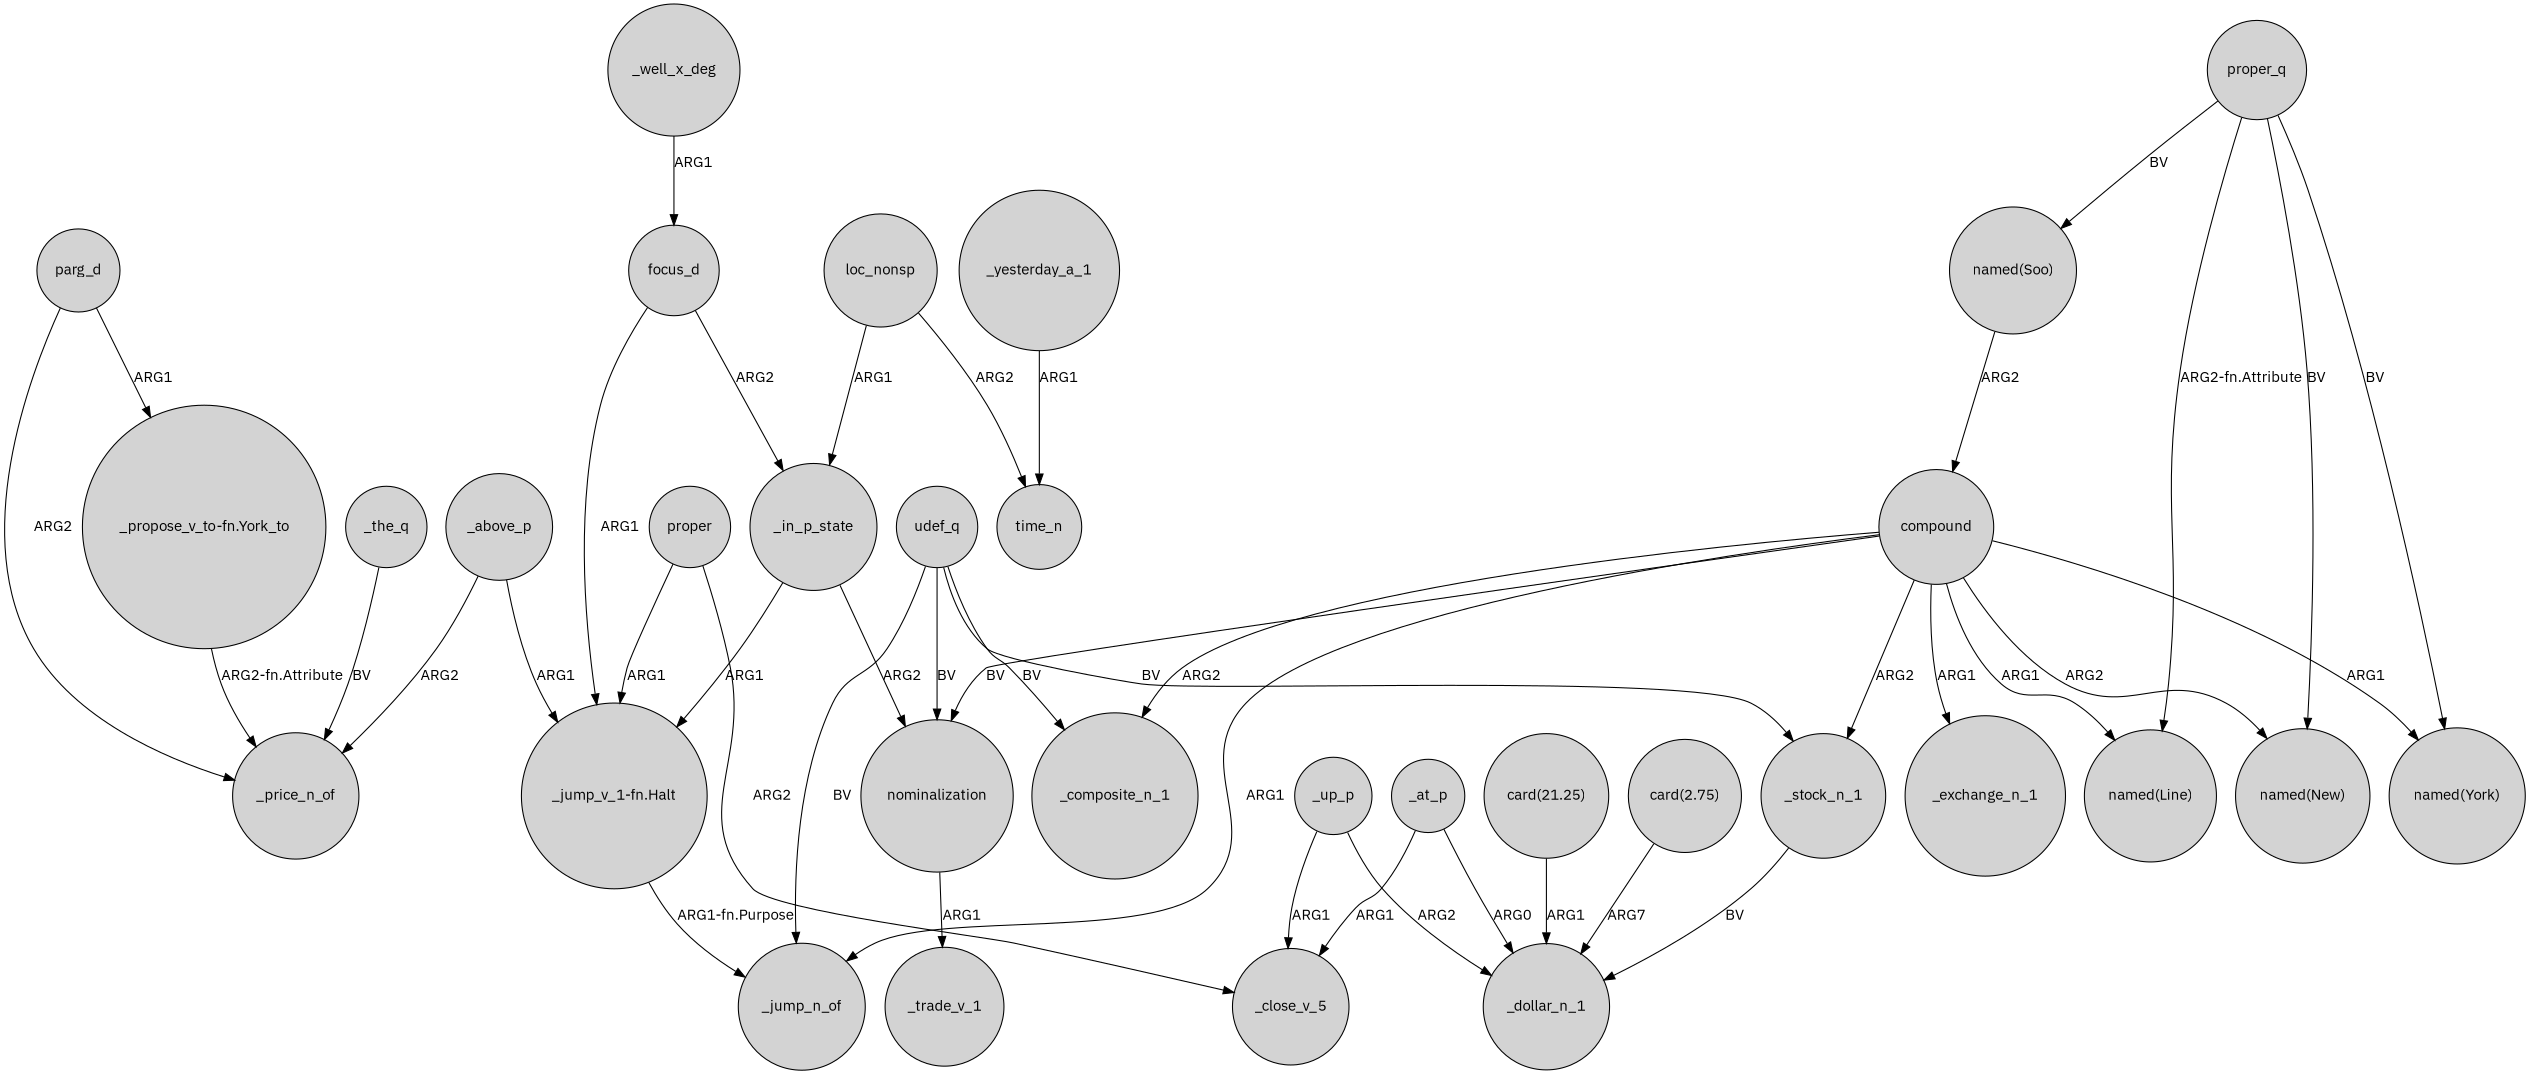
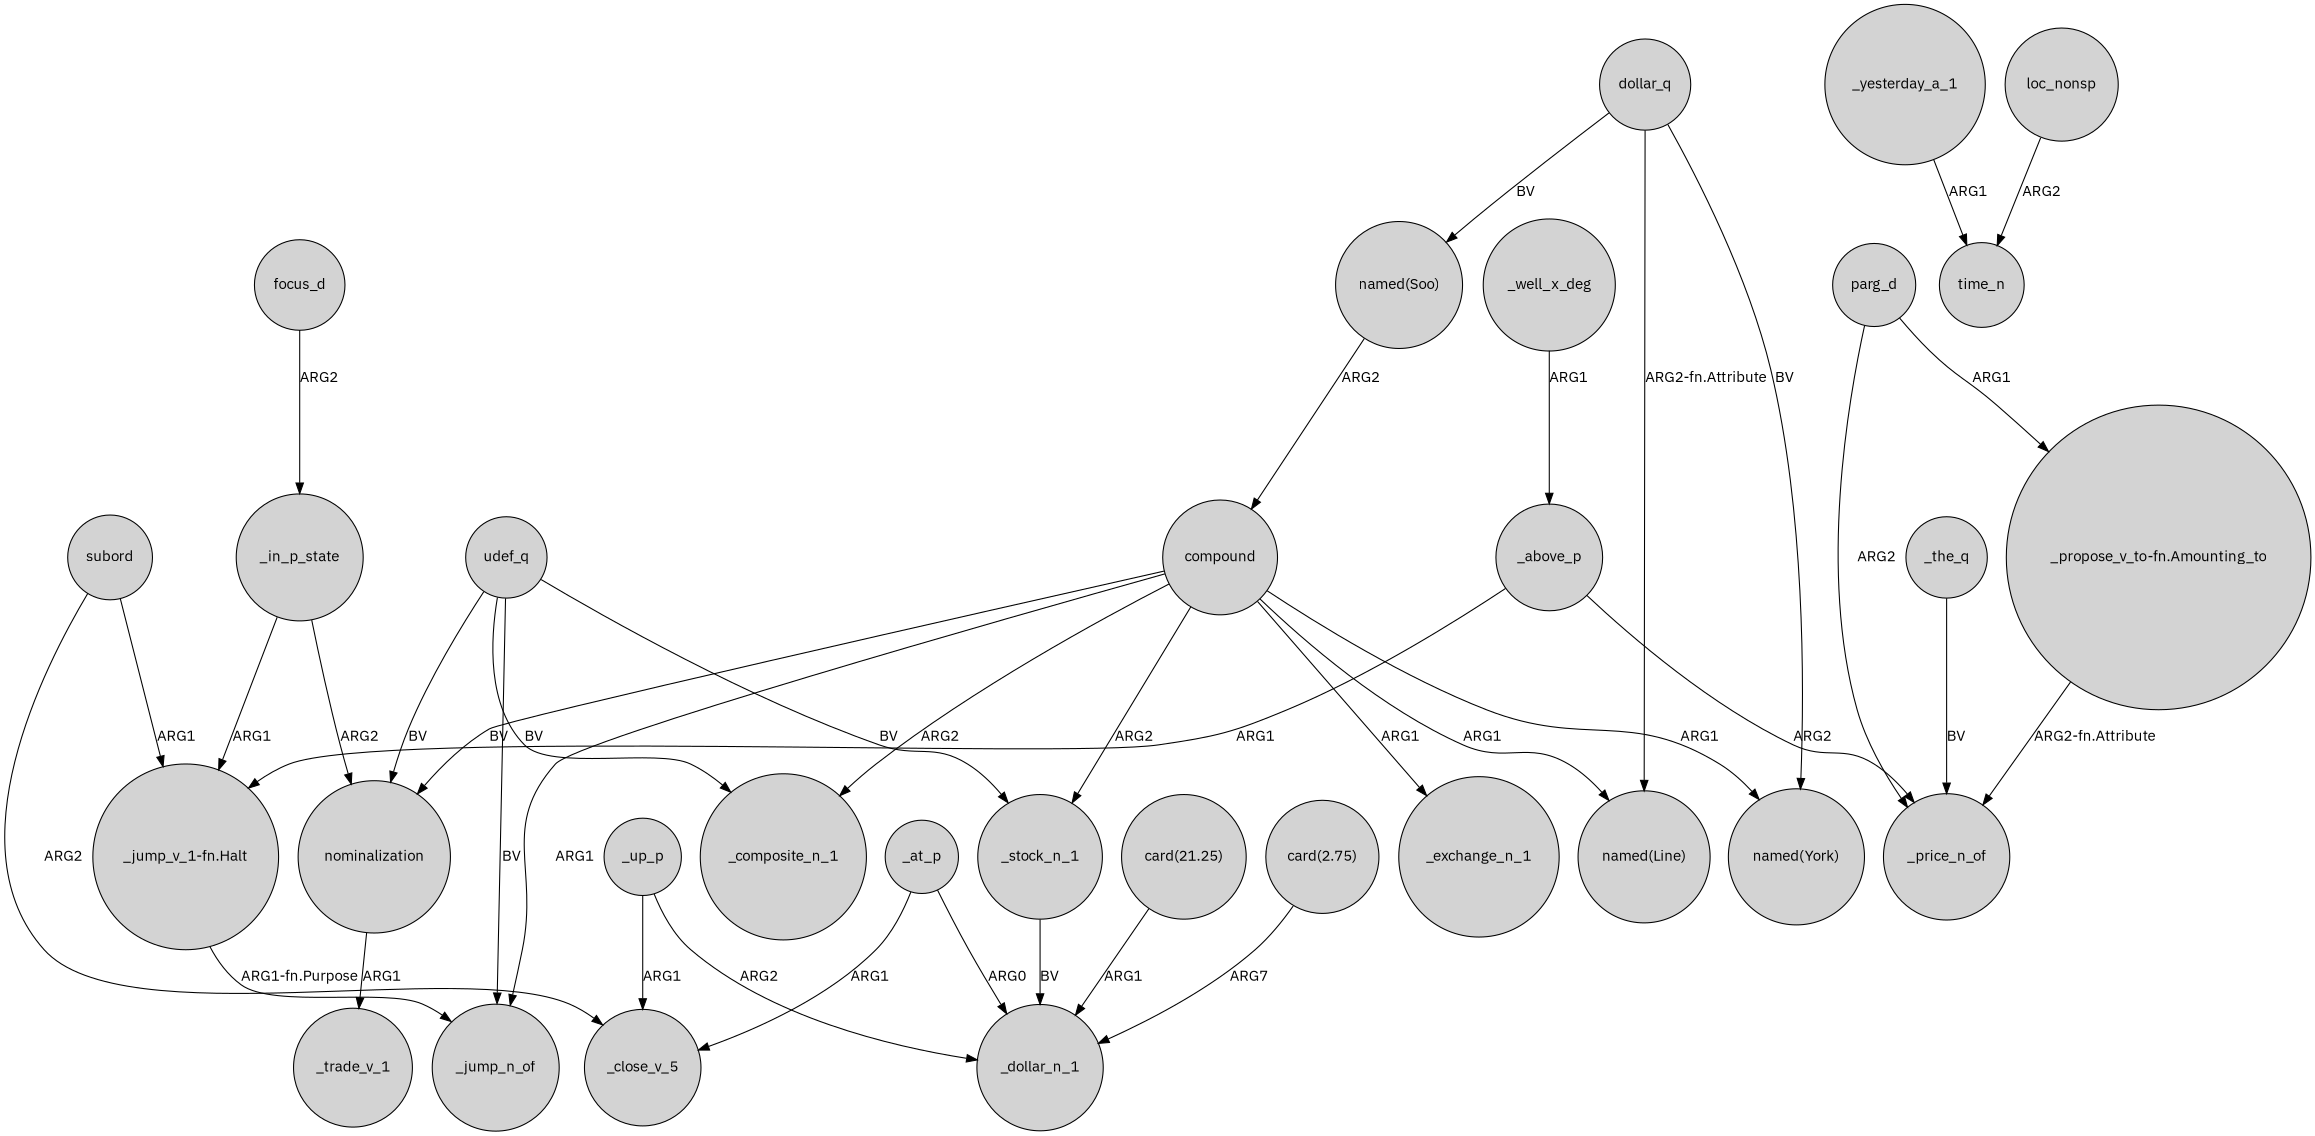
  digraph {
    fontname="IBM Plex Sans"
    node [fontname="IBM Plex Sans" shape=circle style=filled]
    edge [fontname="IBM Plex Sans"]
    _in_p_state
    nominalization
    "_jump_v_1-fn.Halt"
    _trade_v_1
    n5 [label=_jump_n_of]
    focus_d
    compound
    "named(Line)"
-   "named(New)"
    _exchange_n_1
    "named(York)"
    _stock_n_1
    _composite_n_1
    _dollar_n_1
    "named(Soo)"
    n16 [label=_close_v_5]
    _up_p
    _at_p
-   subord [label=proper]
-   proper_q
+   subord
+   proper_q [label=dollar_q]
    udef_q
    _yesterday_a_1
    time_n
    parg_d
-   "_propose_v_to-fn.Amounting_to" [label="_propose_v_to-fn.York_to"]
+   "_propose_v_to-fn.Amounting_to"
    _price_n_of
    n27 [label="card(21.25)"]
    _well_x_deg
    _above_p
    loc_nonsp
    _the_q
    "card(2.75)"
    _in_p_state -> nominalization [label=ARG2]
    _in_p_state -> "_jump_v_1-fn.Halt" [label=ARG1]
    nominalization -> _trade_v_1 [label=ARG1]
    "_jump_v_1-fn.Halt" -> n5 [label="ARG1-fn.Purpose"]
    focus_d -> _in_p_state [label=ARG2]
-   focus_d -> "_jump_v_1-fn.Halt" [label=ARG1]
    compound -> nominalization [label=BV]
    compound -> n5 [label=ARG1]
    compound -> "named(Line)" [label=ARG1]
-   compound -> "named(New)" [label=ARG2]
    compound -> _exchange_n_1 [label=ARG1]
    compound -> "named(York)" [label=ARG1]
    compound -> _stock_n_1 [label=ARG2]
    compound -> _composite_n_1 [label=ARG2]
    _stock_n_1 -> _dollar_n_1 [label=BV]
    "named(Soo)" -> compound [label=ARG2]
    _up_p -> _dollar_n_1 [label=ARG2]
    _up_p -> n16 [label=ARG1]
    _at_p -> _dollar_n_1 [label=ARG0]
    _at_p -> n16 [label=ARG1]
    subord -> "_jump_v_1-fn.Halt" [label=ARG1]
    subord -> n16 [label=ARG2]
    proper_q -> "named(Line)" [label="ARG2-fn.Attribute"]
-   proper_q -> "named(New)" [label=BV]
    proper_q -> "named(York)" [label=BV]
    proper_q -> "named(Soo)" [label=BV]
    udef_q -> nominalization [label=BV]
    udef_q -> n5 [label=BV]
    udef_q -> _stock_n_1 [label=BV]
    udef_q -> _composite_n_1 [label=BV]
    _yesterday_a_1 -> time_n [label=ARG1]
    parg_d -> "_propose_v_to-fn.Amounting_to" [label=ARG1]
    parg_d -> _price_n_of [label=ARG2]
    "_propose_v_to-fn.Amounting_to" -> _price_n_of [label="ARG2-fn.Attribute"]
    n27 -> _dollar_n_1 [label=ARG1]
-   _well_x_deg -> focus_d [label=ARG1]
+   _well_x_deg -> _above_p [label=ARG1]
    _above_p -> "_jump_v_1-fn.Halt" [label=ARG1]
    _above_p -> _price_n_of [label=ARG2]
-   loc_nonsp -> _in_p_state [label=ARG1]
    loc_nonsp -> time_n [label=ARG2]
    _the_q -> _price_n_of [label=BV]
    "card(2.75)" -> _dollar_n_1 [label=ARG7]
  }
